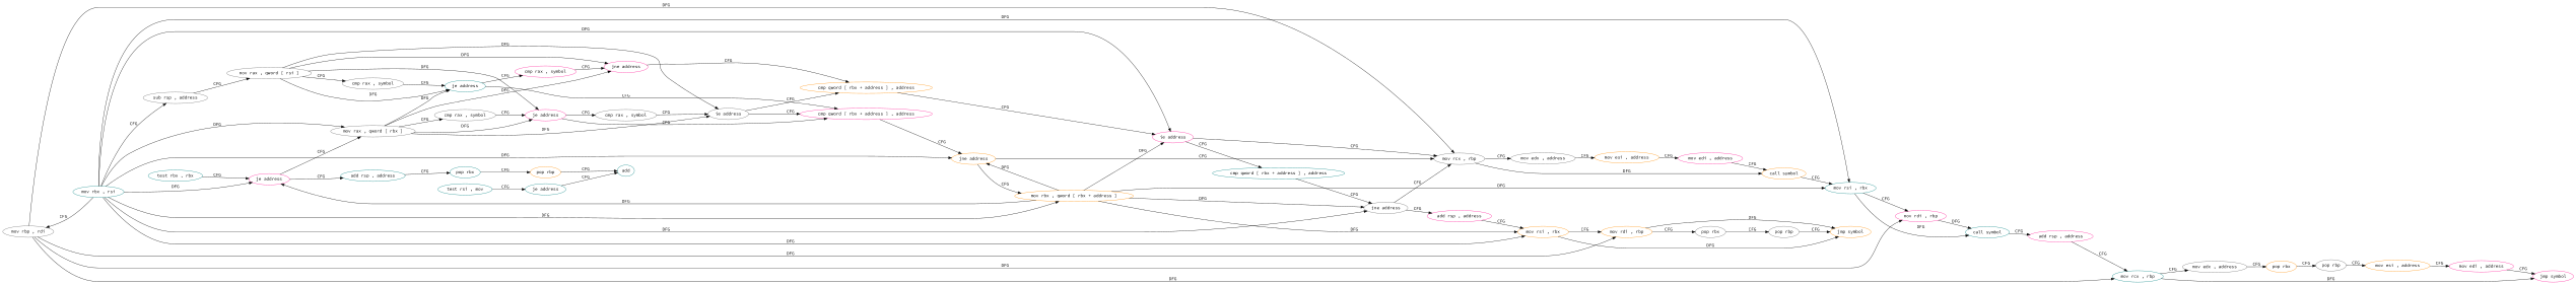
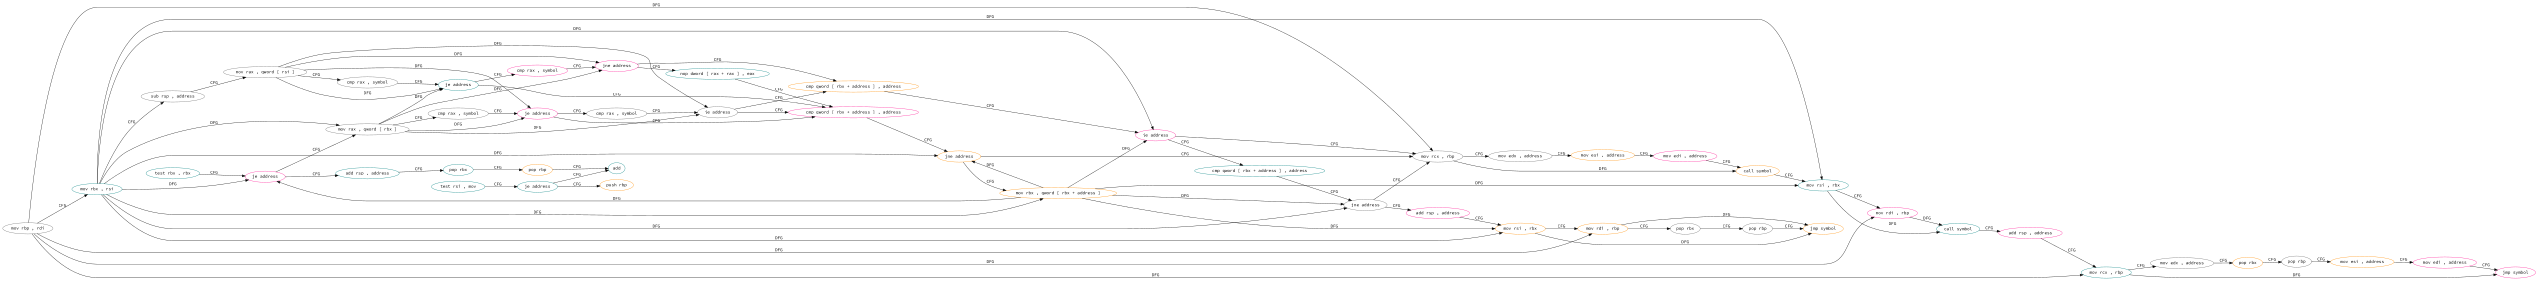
  digraph {
    fontname="Source Code Pro"
    rankdir=LR
    node [color=gray40 fontname="Source Code Pro"]
    edge [fontname="Source Code Pro"]
    n1 [color=teal label="test rsi , mov"]
    n2 [color=teal label="je address"]
    n3 [color=teal label=add]
+   n4 [color=darkorange label="push rbp"]
    n5 [label="mov rbp , rdi"]
    n6 [color=teal label="mov rbx , rsi"]
    n7 [label="mov rcx , rbp"]
    n8 [color=deeppink label="mov rdi , rbp"]
    n9 [color=teal label="mov rcx , rbp"]
    n10 [color=darkorange label="mov rdi , rbp"]
    n11 [label="sub rsp , address"]
    n12 [color=darkorange label="jne address"]
    n13 [color=darkorange label="mov rbx , qword [ rbx + address ]"]
    n14 [color=teal label="mov rsi , rbx"]
    n15 [color=deeppink label="je address"]
    n16 [label="mov rax , qword [ rbx ]"]
    n17 [color=deeppink label="je address"]
    n18 [label="jne address"]
    n19 [color=darkorange label="mov rsi , rbx"]
    n20 [label="mov edx , address"]
    n21 [color=darkorange label="call symbol"]
    n22 [color=teal label="call symbol"]
    n23 [label="mov edx , address"]
    n24 [color=deeppink label="jmp symbol"]
    n25 [color=darkorange label="jmp symbol"]
    n26 [label="pop rbx"]
    n27 [label="mov rax , qword [ rsi ]"]
    n28 [color=teal label="add rsp , address"]
    n29 [color=teal label="je address"]
    n30 [color=deeppink label="jne address"]
    n31 [color=deeppink label="je address"]
    n32 [label="je address"]
    n33 [label="cmp rax , symbol"]
    n34 [color=teal label="cmp qword [ rbx + address ] , address"]
    n35 [color=deeppink label="add rsp , address"]
    n36 [label="cmp rax , symbol"]
    n37 [color=deeppink label="cmp qword [ rbx + address ] , address"]
    n38 [color=deeppink label="cmp rax , symbol"]
    n39 [color=darkorange label="cmp qword [ rbx + address ] , address"]
+   n40 [color=teal label="nop dword [ rax + rax ] , eax"]
    n41 [label="cmp rax , symbol"]
    n42 [color=darkorange label="mov esi , address"]
    n43 [color=teal label="test rbx , rbx"]
    n44 [color=deeppink label="mov edi , address"]
    n45 [color=deeppink label="add rsp , address"]
    n46 [color=darkorange label="pop rbx"]
    n47 [label="pop rbp"]
    n48 [color=darkorange label="mov esi , address"]
    n49 [color=deeppink label="mov edi , address"]
    n50 [color=teal label="pop rbx"]
    n51 [color=darkorange label="pop rbp"]
    n52 [label="pop rbp"]
    n1 -> n2 [label=CFG]
    n2 -> n3 [label=CFG]
-   n6 -> n5 [label=CFG]
+   n2 -> n4 [label=CFG]
+   n5 -> n6 [label=CFG]
    n5 -> n7 [label=DFG]
    n5 -> n8 [label=DFG]
    n5 -> n9 [label=DFG]
    n5 -> n10 [label=DFG]
    n6 -> n11 [label=CFG]
    n6 -> n12 [label=DFG]
    n6 -> n13 [label=DFG]
    n6 -> n14 [label=DFG]
    n6 -> n15 [label=DFG]
    n6 -> n16 [label=DFG]
    n6 -> n17 [label=DFG]
    n6 -> n18 [label=DFG]
    n6 -> n19 [label=DFG]
    n7 -> n20 [label=CFG]
    n7 -> n21 [label=DFG]
    n8 -> n22 [label=DFG]
    n9 -> n23 [label=CFG]
    n9 -> n24 [label=DFG]
    n10 -> n25 [label=DFG]
    n10 -> n26 [label=CFG]
    n11 -> n27 [label=CFG]
    n12 -> n7 [label=CFG]
    n12 -> n13 [label=CFG]
    n13 -> n12 [label=DFG]
    n13 -> n14 [label=DFG]
    n13 -> n15 [label=DFG]
    n13 -> n17 [label=DFG]
    n13 -> n18 [label=DFG]
    n13 -> n19 [label=DFG]
    n14 -> n8 [label=CFG]
    n14 -> n22 [label=DFG]
    n15 -> n16 [label=CFG]
    n15 -> n28 [label=CFG]
    n16 -> n29 [label=DFG]
    n16 -> n30 [label=DFG]
    n16 -> n31 [label=DFG]
    n16 -> n32 [label=DFG]
    n16 -> n33 [label=CFG]
    n17 -> n7 [label=CFG]
    n17 -> n34 [label=CFG]
    n18 -> n7 [label=CFG]
    n18 -> n35 [label=CFG]
    n19 -> n10 [label=CFG]
    n19 -> n25 [label=DFG]
    n20 -> n42 [label=CFG]
    n21 -> n14 [label=CFG]
    n22 -> n45 [label=CFG]
    n23 -> n46 [label=CFG]
    n26 -> n52 [label=CFG]
    n27 -> n29 [label=DFG]
    n27 -> n30 [label=DFG]
    n27 -> n31 [label=DFG]
    n27 -> n32 [label=DFG]
    n27 -> n36 [label=CFG]
    n28 -> n50 [label=CFG]
    n29 -> n37 [label=CFG]
    n29 -> n38 [label=CFG]
    n30 -> n39 [label=CFG]
+   n30 -> n40 [label=CFG]
    n31 -> n37 [label=CFG]
    n31 -> n41 [label=CFG]
    n32 -> n37 [label=CFG]
    n32 -> n39 [label=CFG]
    n33 -> n31 [label=CFG]
    n34 -> n18 [label=CFG]
    n35 -> n19 [label=CFG]
    n36 -> n29 [label=CFG]
    n37 -> n12 [label=CFG]
    n38 -> n30 [label=CFG]
    n39 -> n17 [label=CFG]
+   n40 -> n37 [label=CFG]
    n41 -> n32 [label=CFG]
    n42 -> n44 [label=CFG]
    n43 -> n15 [label=CFG]
    n44 -> n21 [label=CFG]
    n45 -> n9 [label=CFG]
    n46 -> n47 [label=CFG]
    n47 -> n48 [label=CFG]
    n48 -> n49 [label=CFG]
    n49 -> n24 [label=CFG]
    n50 -> n51 [label=CFG]
    n51 -> n3 [label=CFG]
    n52 -> n25 [label=CFG]
  }
